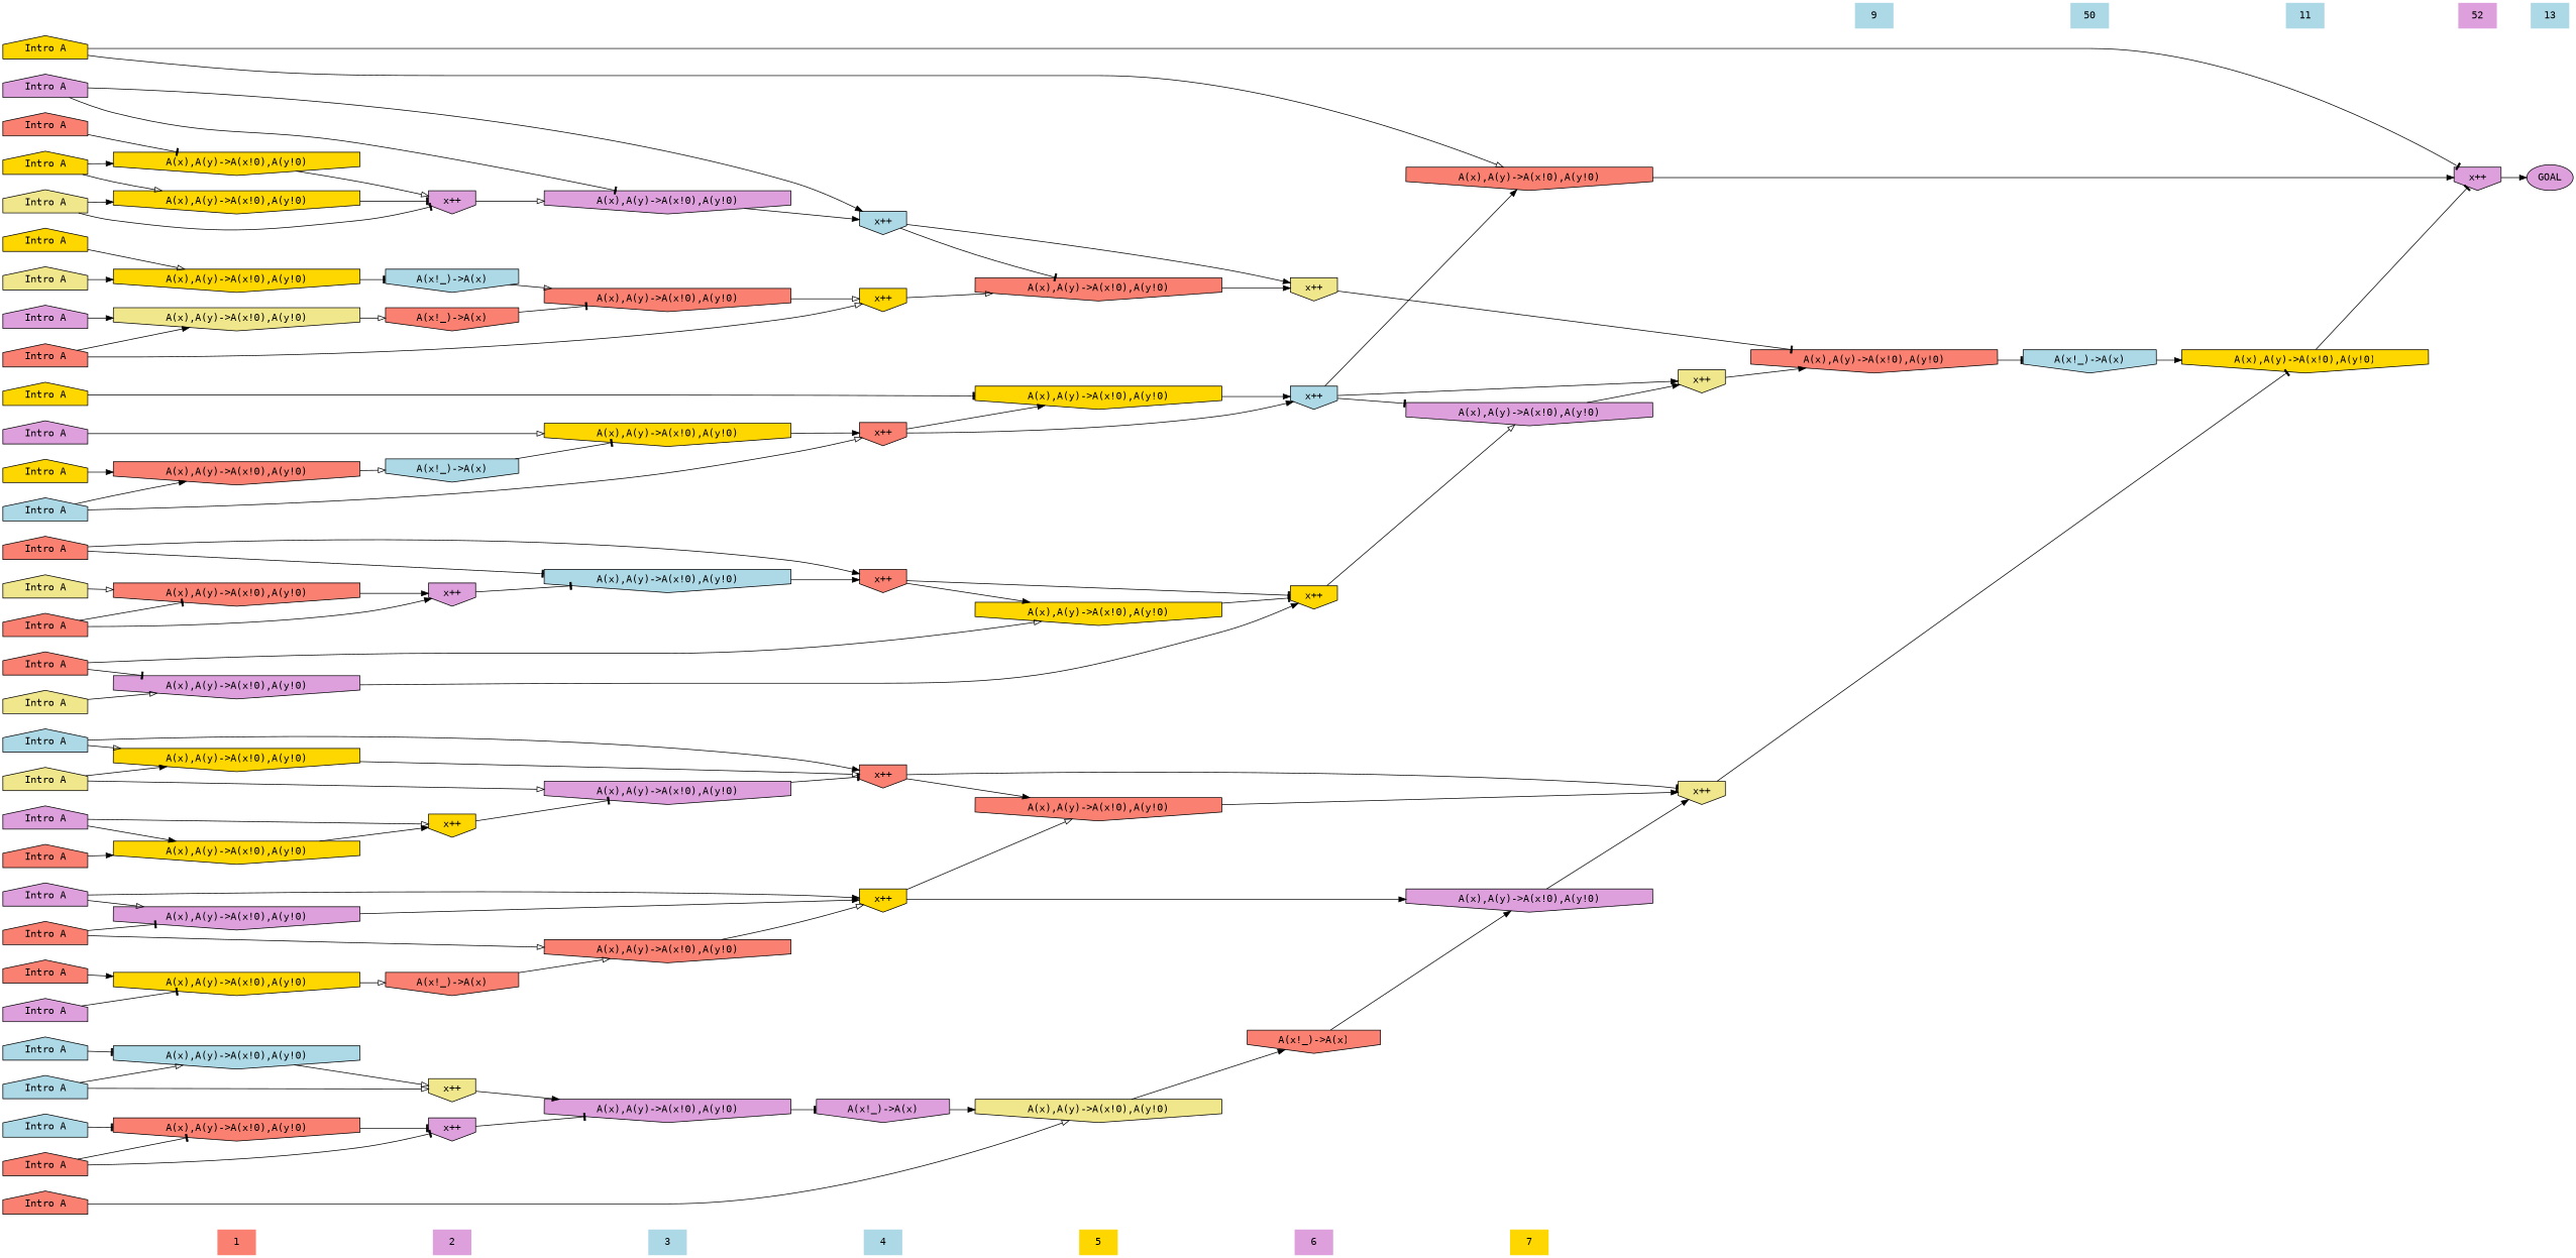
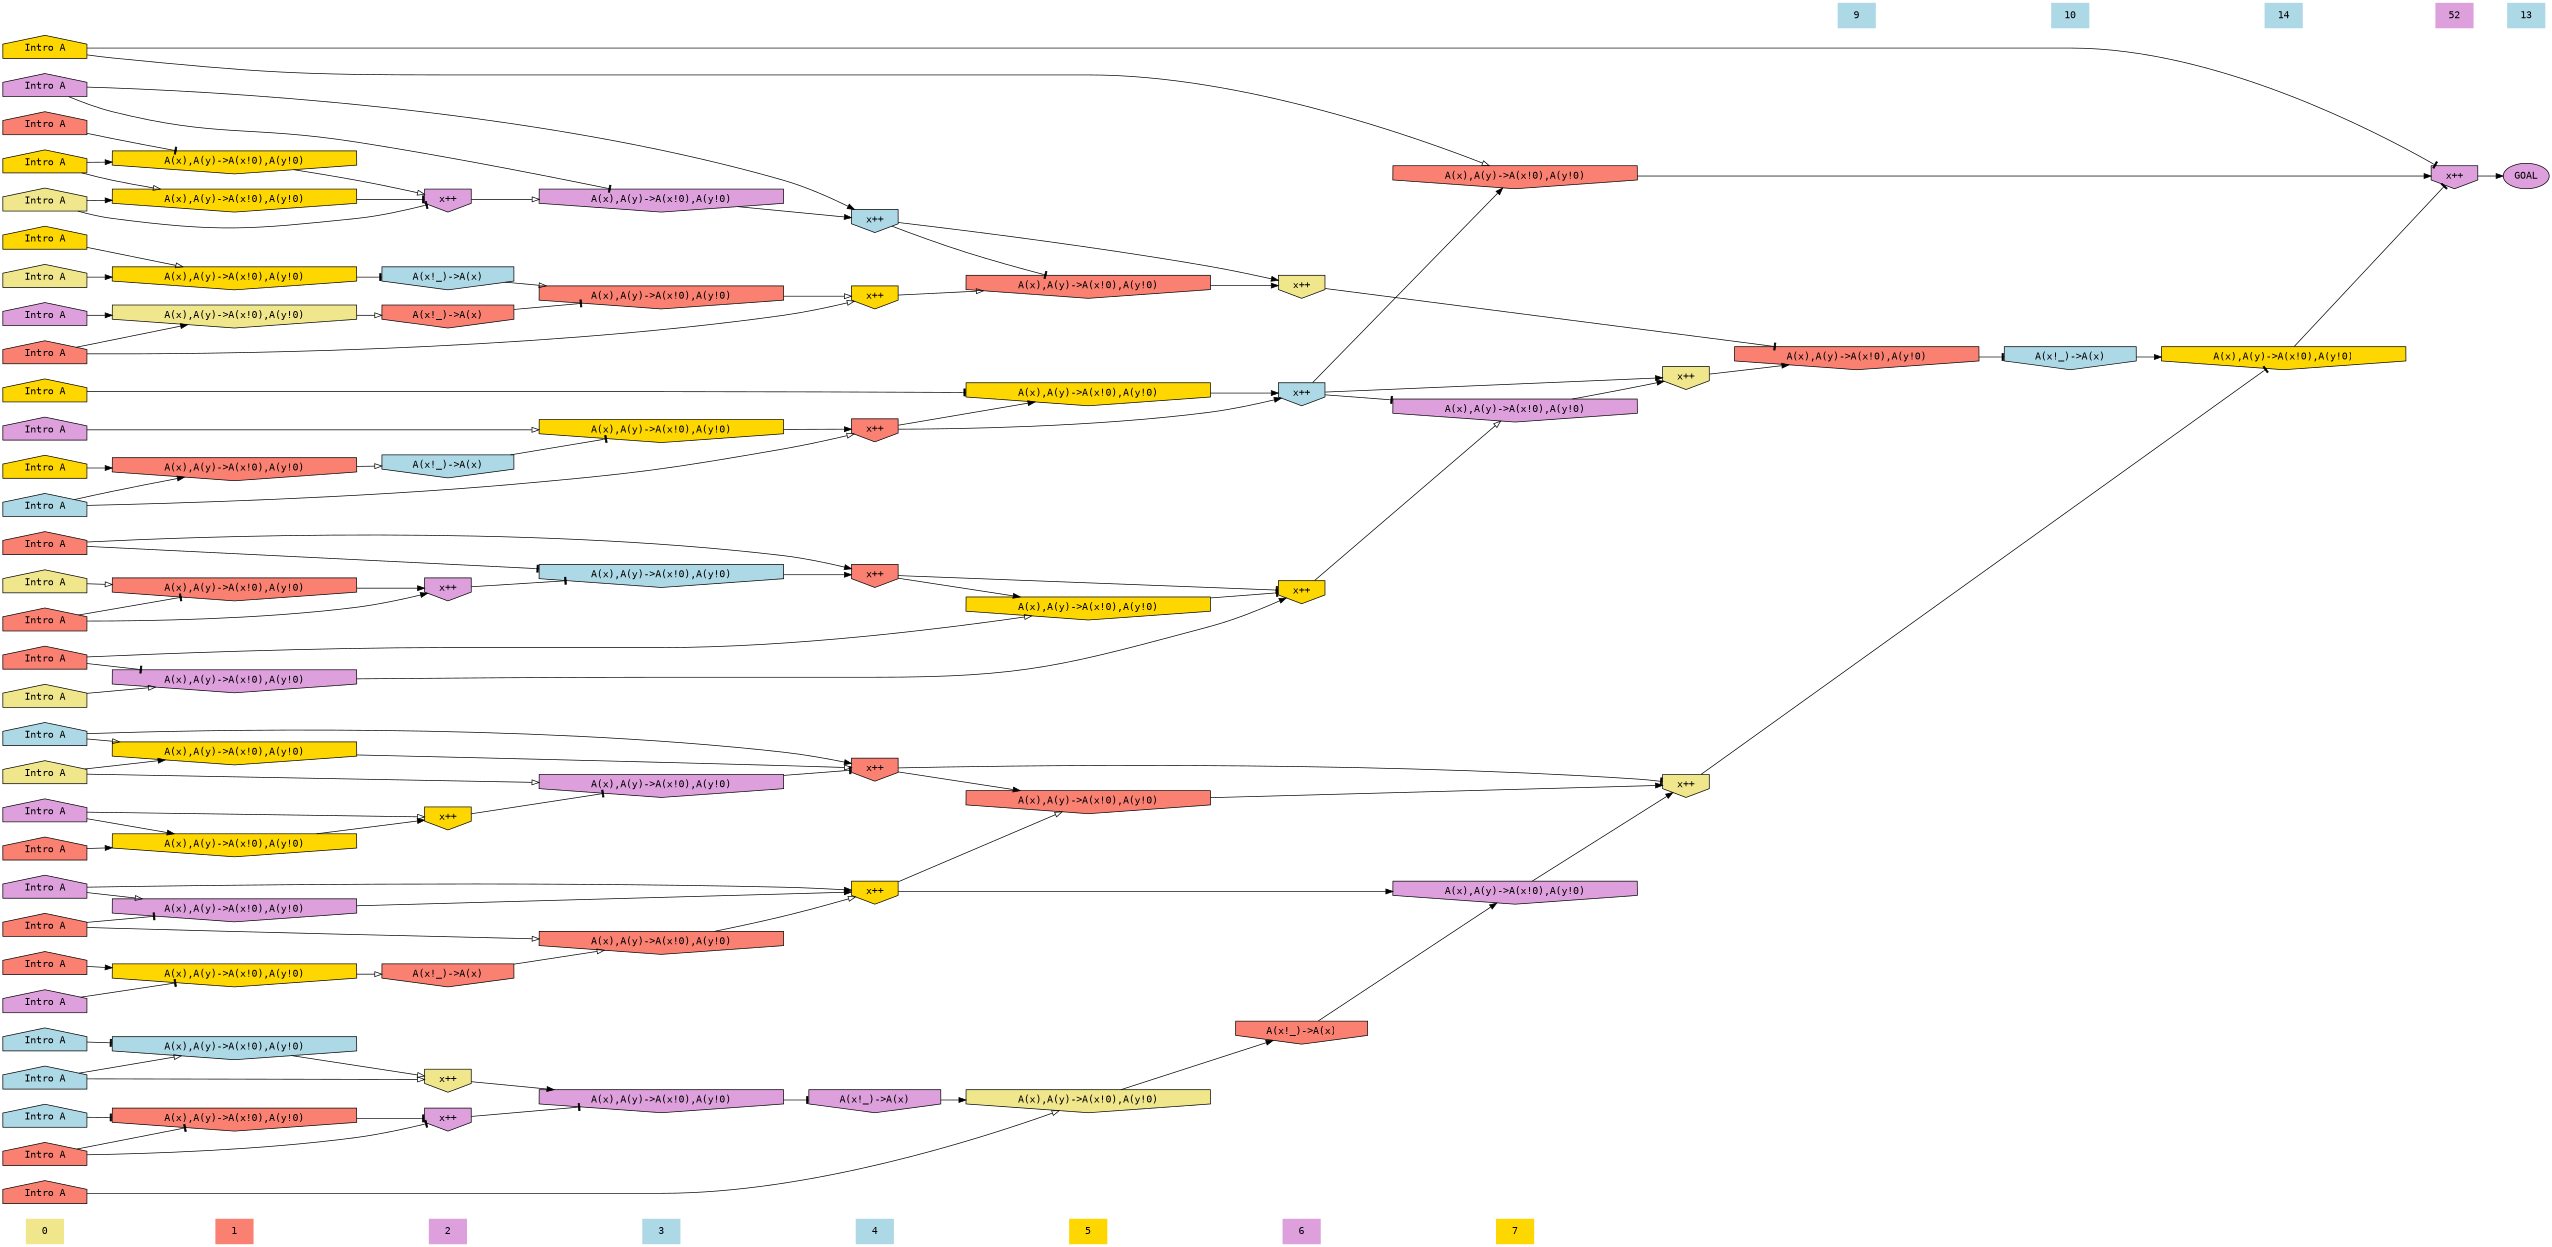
  digraph {
    fontname="DejaVu Sans Mono"
    rankdir=LR
    ranksep=.5
    node [fillcolor=salmon fontname="DejaVu Sans Mono" shape=invhouse style=filled]
    edge [fontname="DejaVu Sans Mono" arrowhead=normal]
+   0 [fillcolor=khaki shape=plaintext]
    n2 [fillcolor=plum label="Intro A" shape=house]
    n3 [fillcolor=gold label="Intro A" shape=house]
    n4 [fillcolor=gold label="Intro A" shape=house]
    n5 [fillcolor=plum label="Intro A" shape=house]
    n6 [fillcolor=lightblue label="Intro A" shape=house]
    n7 [fillcolor=lightblue label="Intro A" shape=house]
    n8 [label="Intro A" shape=house]
    n9 [fillcolor=gold label="Intro A" shape=house]
    n10 [label="Intro A" shape=house]
    n11 [fillcolor=gold label="Intro A" shape=house]
    n12 [fillcolor=khaki label="Intro A" shape=house]
    n13 [label="Intro A" shape=house]
    n14 [fillcolor=plum label="Intro A" shape=house]
    n15 [fillcolor=khaki label="Intro A" shape=house]
    n16 [label="Intro A" shape=house]
    n17 [fillcolor=khaki label="Intro A" shape=house]
    n18 [label="Intro A" shape=house]
    n19 [label="Intro A" shape=house]
    n20 [fillcolor=plum label="Intro A" shape=house]
    n21 [label="Intro A" shape=house]
    n22 [fillcolor=plum label="Intro A" shape=house]
    n23 [fillcolor=lightblue label="Intro A" shape=house]
    n24 [label="Intro A" shape=house]
    n25 [fillcolor=lightblue label="Intro A" shape=house]
    n26 [fillcolor=plum label="Intro A" shape=house]
    n27 [fillcolor=khaki label="Intro A" shape=house]
    n28 [label="Intro A" shape=house]
    n29 [label="Intro A" shape=house]
    n30 [fillcolor=khaki label="Intro A" shape=house]
    n31 [fillcolor=gold label="Intro A" shape=house]
    n32 [fillcolor=lightblue label="Intro A" shape=house]
    1 [shape=plaintext]
    n34 [label="A(x),A(y)->A(x!0),A(y!0)"]
    n35 [fillcolor=lightblue label="A(x),A(y)->A(x!0),A(y!0)"]
    n36 [label="A(x),A(y)->A(x!0),A(y!0)"]
    n37 [fillcolor=gold label="A(x),A(y)->A(x!0),A(y!0)"]
    n38 [fillcolor=gold label="A(x),A(y)->A(x!0),A(y!0)"]
    n39 [fillcolor=gold label="A(x),A(y)->A(x!0),A(y!0)"]
    n40 [fillcolor=gold label="A(x),A(y)->A(x!0),A(y!0)"]
    n41 [fillcolor=khaki label="A(x),A(y)->A(x!0),A(y!0)"]
    n42 [label="A(x),A(y)->A(x!0),A(y!0)"]
    n43 [fillcolor=gold label="A(x),A(y)->A(x!0),A(y!0)"]
    n44 [fillcolor=gold label="A(x),A(y)->A(x!0),A(y!0)"]
    n45 [fillcolor=plum label="A(x),A(y)->A(x!0),A(y!0)"]
    n46 [fillcolor=plum label="A(x),A(y)->A(x!0),A(y!0)"]
    2 [fillcolor=plum shape=plaintext]
    n48 [fillcolor=khaki label="x++"]
    n49 [fillcolor=plum label="x++"]
    n50 [fillcolor=gold label="x++"]
    n51 [fillcolor=plum label="x++"]
    n52 [fillcolor=lightblue label="A(x!_)->A(x)"]
    n53 [label="A(x!_)->A(x)"]
    n54 [label="A(x!_)->A(x)"]
    n55 [fillcolor=plum label="x++"]
    n56 [fillcolor=lightblue label="A(x!_)->A(x)"]
    3 [fillcolor=lightblue shape=plaintext]
    n58 [fillcolor=plum label="A(x),A(y)->A(x!0),A(y!0)"]
    n59 [fillcolor=lightblue label="A(x),A(y)->A(x!0),A(y!0)"]
    n60 [label="A(x),A(y)->A(x!0),A(y!0)"]
    n61 [fillcolor=gold label="A(x),A(y)->A(x!0),A(y!0)"]
    n62 [fillcolor=plum label="A(x),A(y)->A(x!0),A(y!0)"]
    n63 [fillcolor=plum label="A(x),A(y)->A(x!0),A(y!0)"]
    n64 [label="A(x),A(y)->A(x!0),A(y!0)"]
    4 [fillcolor=lightblue shape=plaintext]
    n66 [label="x++"]
    n67 [fillcolor=plum label="A(x!_)->A(x)"]
    n68 [label="x++"]
    n69 [fillcolor=gold label="x++"]
    n70 [label="x++"]
    n71 [fillcolor=lightblue label="x++"]
    n72 [fillcolor=gold label="x++"]
    5 [fillcolor=gold shape=plaintext]
    n74 [fillcolor=gold label="A(x),A(y)->A(x!0),A(y!0)"]
    n75 [fillcolor=khaki label="A(x),A(y)->A(x!0),A(y!0)"]
    n76 [fillcolor=gold label="A(x),A(y)->A(x!0),A(y!0)"]
    n77 [label="A(x),A(y)->A(x!0),A(y!0)"]
    n78 [label="A(x),A(y)->A(x!0),A(y!0)"]
    6 [fillcolor=plum shape=plaintext]
    n80 [fillcolor=gold label="x++"]
    n81 [label="A(x!_)->A(x)"]
    n82 [fillcolor=lightblue label="x++"]
    n83 [fillcolor=khaki label="x++"]
    7 [fillcolor=gold shape=plaintext]
    n85 [fillcolor=plum label="A(x),A(y)->A(x!0),A(y!0)"]
    n86 [label="A(x),A(y)->A(x!0),A(y!0)"]
    n87 [fillcolor=plum label="A(x),A(y)->A(x!0),A(y!0)"]
    n88 [fillcolor=khaki label="x++"]
    n89 [fillcolor=khaki label="x++"]
    9 [fillcolor=lightblue shape=plaintext]
    n91 [label="A(x),A(y)->A(x!0),A(y!0)"]
-   10 [fillcolor=lightblue shape=plaintext label=50]
+   10 [fillcolor=lightblue shape=plaintext]
    n93 [fillcolor=lightblue label="A(x!_)->A(x)"]
-   11 [fillcolor=lightblue shape=plaintext]
+   11 [fillcolor=lightblue shape=plaintext label=14]
    n95 [fillcolor=gold label="A(x),A(y)->A(x!0),A(y!0)"]
    n96 [fillcolor=plum label=52 shape=plaintext]
    n97 [fillcolor=plum label="x++"]
    13 [fillcolor=lightblue shape=plaintext]
    n99 [fillcolor=plum label=GOAL shape=""]
    subgraph sub_1 {
      rank=same
+     0
      n2
      n3
      n4
      n5
      n6
      n7
      n8
      n9
      n10
      n11
      n12
      n13
      n14
      n15
      n16
      n17
      n18
      n19
      n20
      n21
      n22
      n23
      n24
      n25
      n26
      n27
      n28
      n29
      n30
      n31
      n32
    }
    subgraph sub_2 {
      rank=same
      1
      n34
      n35
      n36
      n37
      n38
      n39
      n40
      n41
      n42
      n43
      n44
      n45
      n46
    }
    subgraph sub_3 {
      rank=same
      2
      n48
      n49
      n50
      n51
      n52
      n53
      n54
      n55
      n56
    }
    subgraph sub_4 {
      rank=same
      3
      n58
      n59
      n60
      n61
      n62
      n63
      n64
    }
    subgraph sub_5 {
      rank=same
      4
      n66
      n67
      n68
      n69
      n70
      n71
      n72
    }
    subgraph sub_6 {
      rank=same
      5
      n74
      n75
      n76
      n77
      n78
    }
    subgraph sub_7 {
      rank=same
      6
      n80
      n81
      n82
      n83
    }
    subgraph sub_8 {
      rank=same
      7
      n85
      n86
      n87
    }
    subgraph sub_9 {
      rank=same
      n88
      n89
    }
    subgraph sub_10 {
      rank=same
      9
      n91
    }
    subgraph sub_11 {
      rank=same
      10
      n93
    }
    subgraph sub_12 {
      rank=same
      11
      n95
    }
    subgraph sub_13 {
      rank=same
      n96
      n97
    }
    subgraph sub_14 {
      rank=same
      13
      n99
    }
+   0 -> 1 [style=invis arrowhead=""]
    n2 -> n61 [arrowhead=onormal]
    n3 -> n36
    n4 -> n37
    n4 -> n39 [arrowhead=onormal]
    n5 -> n46 [arrowhead=onormal]
    n5 -> n69
    n6 -> n36
    n6 -> n70 [arrowhead=onormal]
    n7 -> n35 [arrowhead=onormal]
    n7 -> n48 [arrowhead=onormal]
    n8 -> n42 [arrowhead=tee]
    n8 -> n51 [arrowhead=tee]
    n9 -> n86 [arrowhead=onormal]
    n9 -> n97 [arrowhead=tee]
    n10 -> n40
    n11 -> n44 [arrowhead=onormal]
    n12 -> n43
    n12 -> n62 [arrowhead=onormal]
    n13 -> n41
    n13 -> n72 [arrowhead=onormal]
    n14 -> n40 [arrowhead=tee]
    n15 -> n39
    n15 -> n55 [arrowhead=tee]
    n16 -> n38
    n17 -> n44
    n18 -> n45 [arrowhead=tee]
    n18 -> n74 [arrowhead=onormal]
    n19 -> n46 [arrowhead=tee]
    n19 -> n60 [arrowhead=onormal]
    n20 -> n41
    n21 -> n37 [arrowhead=tee]
    n22 -> n38
    n22 -> n50 [arrowhead=onormal]
    n23 -> n43 [arrowhead=onormal]
    n23 -> n68
    n24 -> n34 [arrowhead=tee]
    n24 -> n49
    n25 -> n35 [arrowhead=tee]
    n26 -> n63 [arrowhead=tee]
    n26 -> n71
    n27 -> n34 [arrowhead=onormal]
    n28 -> n59 [arrowhead=tee]
    n28 -> n66
    n29 -> n75 [arrowhead=onormal]
    n30 -> n45 [arrowhead=onormal]
    n31 -> n76 [arrowhead=tee]
    n32 -> n42 [arrowhead=tee]
    1 -> 2 [style=invis arrowhead=""]
    n34 -> n49
    n35 -> n48 [arrowhead=onormal]
    n36 -> n52 [arrowhead=onormal]
    n37 -> n55 [arrowhead=onormal]
    n38 -> n50
    n39 -> n55 [arrowhead=tee]
    n40 -> n54 [arrowhead=onormal]
    n41 -> n53 [arrowhead=onormal]
    n42 -> n51 [arrowhead=tee]
    n43 -> n68 [arrowhead=onormal]
    n44 -> n56 [arrowhead=tee]
    n45 -> n80
    n46 -> n69
    2 -> 3 [style=invis arrowhead=""]
    n48 -> n58
    n49 -> n59 [arrowhead=tee]
    n50 -> n62 [arrowhead=tee]
    n51 -> n58 [arrowhead=tee]
    n52 -> n61 [arrowhead=tee]
    n53 -> n64 [arrowhead=tee]
    n54 -> n60 [arrowhead=onormal]
    n55 -> n63 [arrowhead=onormal]
    n56 -> n64 [arrowhead=onormal]
    3 -> 4 [style=invis arrowhead=""]
    n58 -> n67 [arrowhead=tee]
    n59 -> n66
    n60 -> n69 [arrowhead=onormal]
    n61 -> n70
    n62 -> n68 [arrowhead=tee]
    n63 -> n71
    n64 -> n72 [arrowhead=onormal]
    4 -> 5 [style=invis arrowhead=""]
    n66 -> n74
    n66 -> n80 [arrowhead=tee]
    n67 -> n75
    n68 -> n78
    n68 -> n89 [arrowhead=tee]
    n69 -> n78 [arrowhead=onormal]
    n69 -> n87
    n70 -> n76
    n70 -> n82
    n71 -> n77 [arrowhead=tee]
    n71 -> n83
    n72 -> n77 [arrowhead=onormal]
    5 -> 6 [style=invis arrowhead=""]
    n74 -> n80 [arrowhead=tee]
    n75 -> n81
    n76 -> n82
    n77 -> n83
    n78 -> n89
    6 -> 7 [style=invis arrowhead=""]
    n80 -> n85 [arrowhead=onormal]
    n81 -> n87
    n82 -> n85 [arrowhead=tee]
    n82 -> n86
    n82 -> n88
    n83 -> n91 [arrowhead=tee]
    n85 -> n88
    n86 -> n97
    n87 -> n89
    n88 -> n91
    n89 -> n95 [arrowhead=tee]
    9 -> 10 [style=invis arrowhead=""]
    n91 -> n93 [arrowhead=tee]
    10 -> 11 [style=invis arrowhead=""]
    n93 -> n95
    11 -> n96 [style=invis arrowhead=""]
    n95 -> n97 [arrowhead=tee]
    n96 -> 13 [style=invis arrowhead=""]
    n97 -> n99
  }
